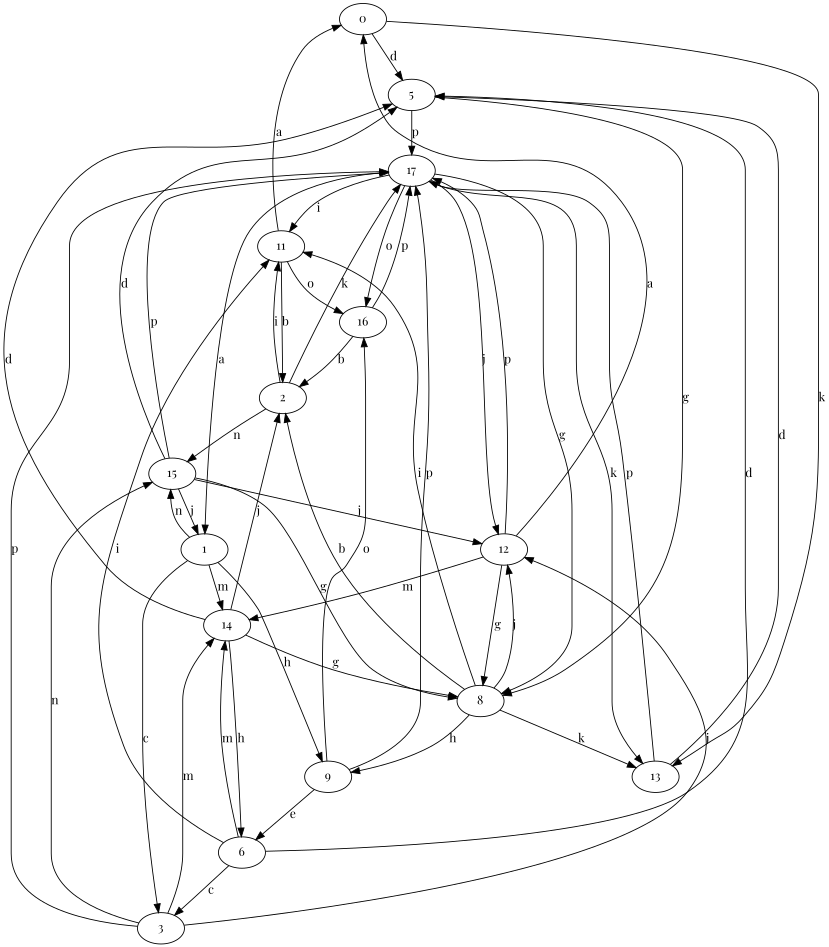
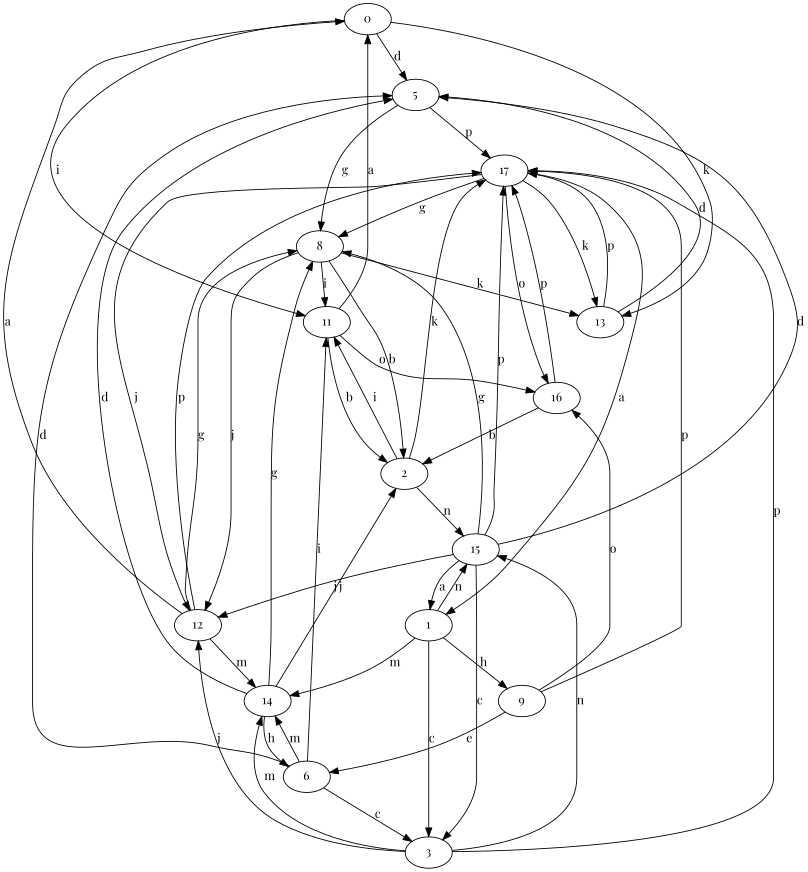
  strict digraph {
    fontname="Playfair Display"
    node [fontname="Playfair Display"]
    edge [fontname="Playfair Display"]
    0
    5
    11
    13
    17
    8
    2
    16
    1
    3
    9
    14
    15
    12
    6
    0 -> 5 [label=d]
-   17 -> 11 [label=i]
+   0 -> 11 [label=i]
    0 -> 13 [label=k]
    5 -> 17 [label=p]
    5 -> 8 [label=g]
    11 -> 0 [label=a]
    11 -> 2 [label=b]
    11 -> 16 [label=o]
    13 -> 5 [label=d]
    13 -> 17 [label=p]
    17 -> 13 [label=k]
    17 -> 8 [label=g]
    17 -> 16 [label=o]
    17 -> 1 [label=a]
    17 -> 12 [label=j]
    8 -> 11 [label=i]
    8 -> 13 [label=k]
    8 -> 2 [label=b]
-   8 -> 9 [label=h]
    8 -> 12 [label=j]
    2 -> 11 [label=i]
    2 -> 17 [label=k]
    2 -> 15 [label=n]
    16 -> 17 [label=p]
    16 -> 2 [label=b]
    1 -> 3 [label=c]
    1 -> 9 [label=h]
    1 -> 14 [label=m]
    1 -> 15 [label=n]
    3 -> 17 [label=p]
    3 -> 14 [label=m]
    3 -> 15 [label=n]
    3 -> 12 [label=j]
    9 -> 17 [label=p]
    9 -> 16 [label=o]
    9 -> 6 [label=e]
    14 -> 5 [label=d]
    14 -> 8 [label=g]
    14 -> 2 [label=j]
    14 -> 6 [label=h]
    15 -> 5 [label=d]
    15 -> 17 [label=p]
    15 -> 8 [label=g]
-   15 -> 1 [label=j]
+   15 -> 1 [label=a]
+   15 -> 3 [label=c]
    15 -> 12 [label=j]
    12 -> 0 [label=a]
    12 -> 17 [label=p]
    12 -> 8 [label=g]
    12 -> 14 [label=m]
    6 -> 5 [label=d]
    6 -> 11 [label=i]
    6 -> 3 [label=c]
    6 -> 14 [label=m]
  }
